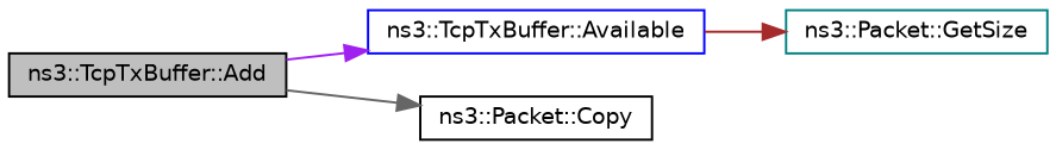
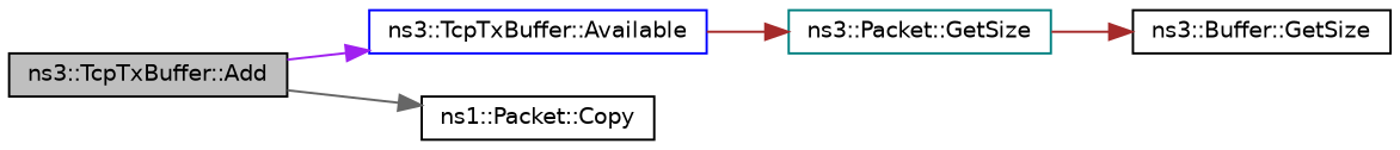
  digraph {
    rankdir=LR
    node [color=black fillcolor=white fontname=Helvetica fontsize=10 shape=record style=filled]
    edge [color=brown fontname=Helvetica fontsize=10 labelfontname=Helvetica labelfontsize=10 style=solid]
    n1 [fillcolor=grey75 fontcolor=black height=0.2 label="ns3::TcpTxBuffer::Add" width=0.4]
    n2 [color=blue height=0.2 label="ns3::TcpTxBuffer::Available" width=0.4]
-   n3 [height=0.2 label="ns3::Packet::Copy" width=0.4]
+   n3 [height=0.2 label="ns1::Packet::Copy" width=0.4]
    n4 [color=teal height=0.2 label="ns3::Packet::GetSize" width=0.4]
+   n5 [height=0.2 label="ns3::Buffer::GetSize" width=0.4]
    n1 -> n2 [color=purple]
    n1 -> n3 [color=gray40]
    n2 -> n4
+   n4 -> n5
  }
